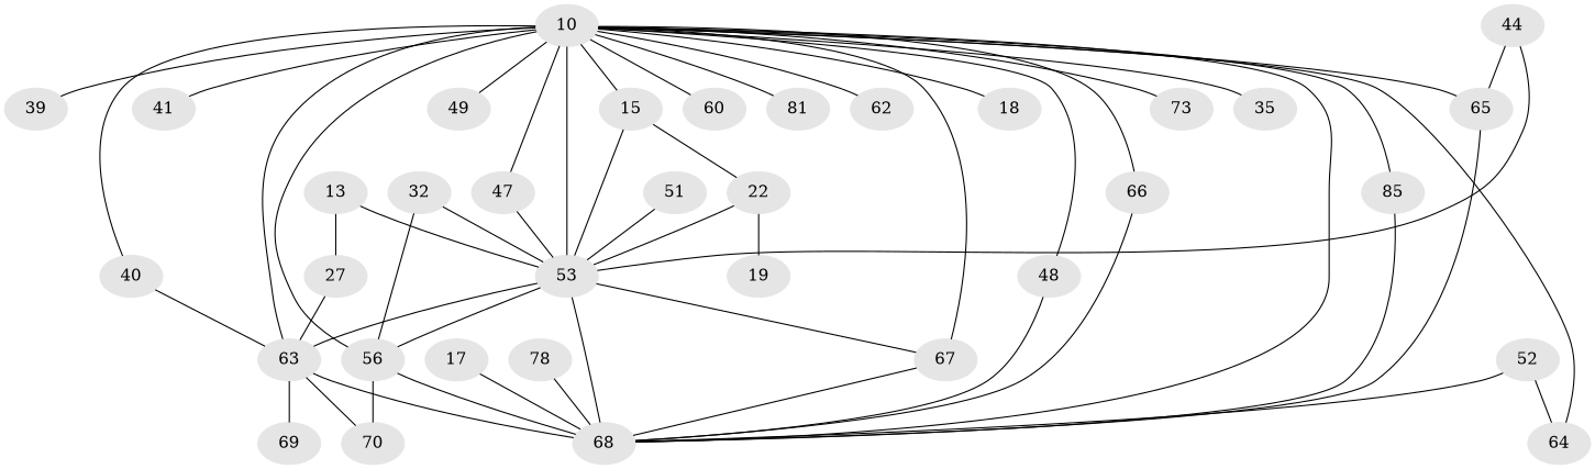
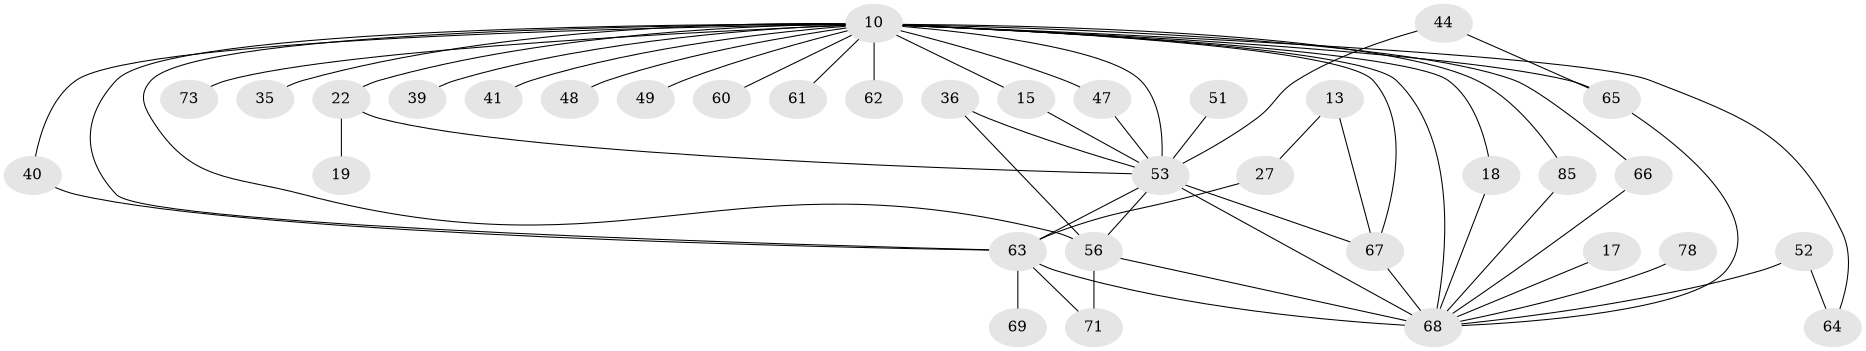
  graph {
    node [color=gray90 style=filled]
    10 [super="+4+9"]
    15
    18
    22
    n5 [label=73]
    35
    39
    40
    41
    47
    48 [super="+12"]
    49
    53 [super="+43+46"]
    n14 [label=85]
    56 [super="+29+54+37"]
    60
-   61 [label=81]
+   61
    62
    63 [super="+14+8+50"]
    64
    65 [super="+28+45"]
    66
    67 [super="+24+31+59"]
    68 [super="+57+7"]
    19
-   70
+   70 [label=71]
    69
    13
    27
    17 [super="+16"]
-   36 [label=32]
+   36
    44
    51
    52
    n35 [label=78]
    10 -- 15
    10 -- 18
-   15 -- 22
+   10 -- 22
    10 -- n5 [weight=2]
    10 -- 35 [weight=2]
    10 -- 39 [weight=2]
    10 -- 40
    10 -- 41 [weight=2]
    10 -- 47
    10 -- 48
    10 -- 49 [weight=2]
    10 -- 53 [weight=11]
    10 -- n14
    10 -- 56 [weight=4]
    10 -- 60 [weight=2]
    10 -- 61 [weight=2]
    10 -- 62 [weight=2]
    10 -- 63 [weight=11]
    10 -- 64
    10 -- 65 [weight=3]
    10 -- 66
    10 -- 67 [weight=4]
    10 -- 68 [weight=8]
    15 -- 53
-   48 -- 68
+   18 -- 68
    22 -- 53
    22 -- 19 [weight=2]
    40 -- 63
    47 -- 53
    53 -- 56
    53 -- 63 [weight=5]
    53 -- 67
    53 -- 68 [weight=8]
    n14 -- 68
    56 -- 68 [weight=4]
    56 -- 70
    63 -- 68 [weight=6]
    63 -- 70
    63 -- 69
    65 -- 68 [weight=2]
    66 -- 68
    67 -- 68
-   13 -- 53 [weight=2]
+   13 -- 67 [weight=2]
    13 -- 27
    27 -- 63
    17 -- 68 [weight=3]
    36 -- 53
    36 -- 56
    44 -- 53
    44 -- 65
    51 -- 53
    52 -- 64
    52 -- 68 [weight=2]
    n35 -- 68 [weight=2]
  }
